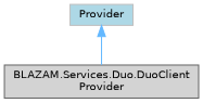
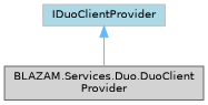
  digraph {
    node [fontname=Helvetica fontsize=10 shape=box style=filled]
    n1 [color=gray40 fillcolor=lightgrey fontcolor=black height=0.2 label="BLAZAM.Services.Duo.DuoClient\lProvider" width=0.4]
-   n2 [color=grey75 fillcolor=lightblue height=0.2 label=Provider width=0.4]
+   n2 [color=grey75 fillcolor=lightblue height=0.2 label=IDuoClientProvider width=0.4]
    n2 -> n1 [color=steelblue1 dir=back fontname=Helvetica fontsize=10 labelfontname=Helvetica labelfontsize=10 style=solid]
  }
